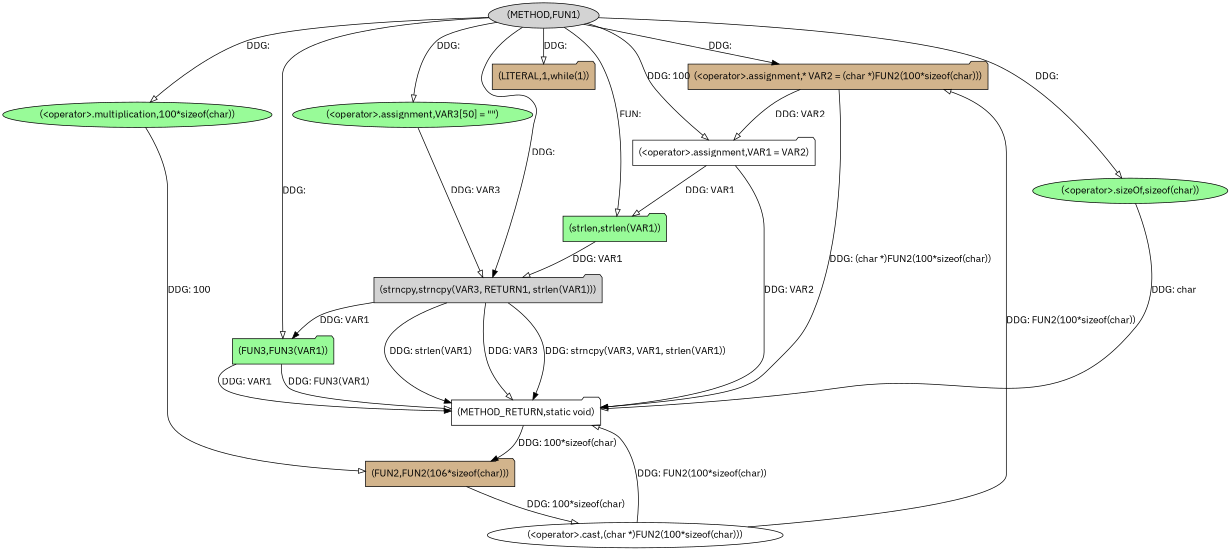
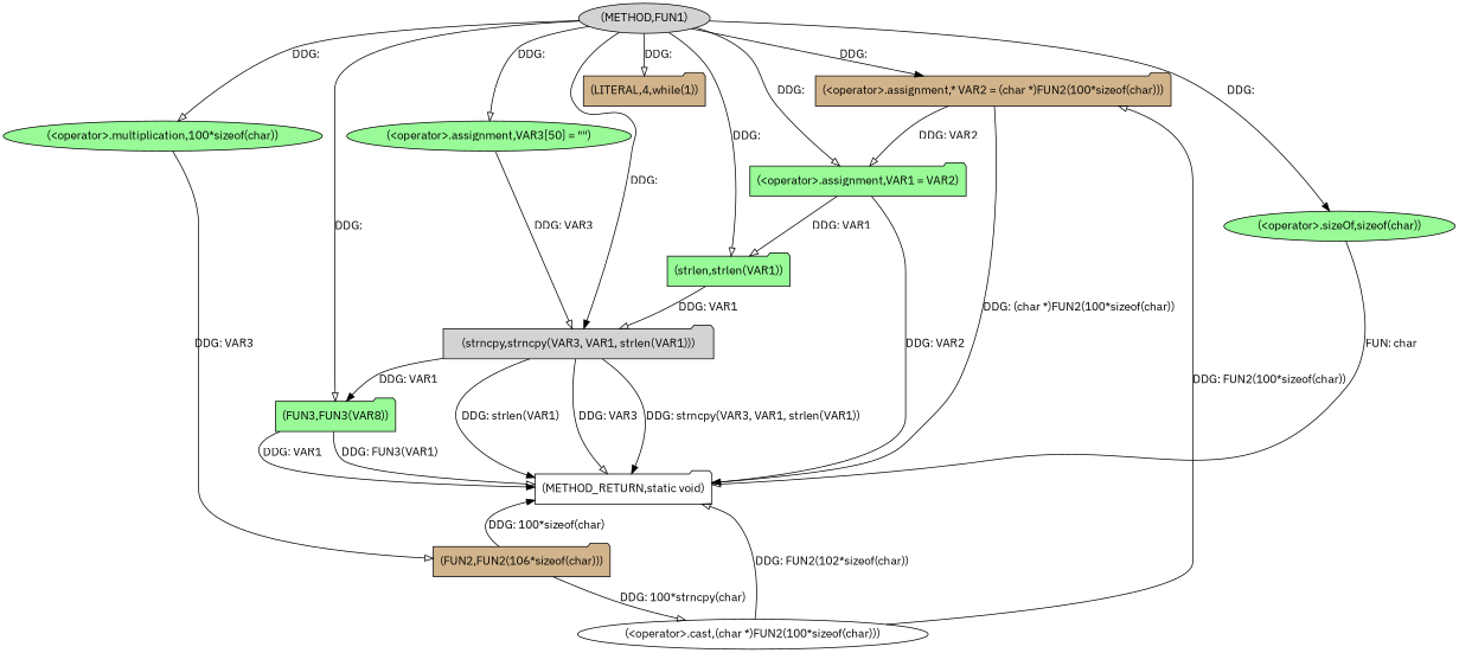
  digraph {
    fontname="IBM Plex Sans"
    node [fillcolor=palegreen fontname="IBM Plex Sans" shape=folder style=filled]
    edge [arrowhead=onormal fontname="IBM Plex Sans"]
    n1 [fillcolor=lightgrey label="(METHOD,FUN1)" shape=ellipse]
    n2 [fillcolor=tan label="(<operator>.assignment,* VAR2 = (char *)FUN2(100*sizeof(char)))"]
    n3 [label="(<operator>.multiplication,100*sizeof(char))" shape=ellipse]
    n4 [label="(<operator>.sizeOf,sizeof(char))" shape=ellipse]
-   n5 [fillcolor=white label="(<operator>.assignment,VAR1 = VAR2)"]
-   n6 [fillcolor=tan label="(LITERAL,1,while(1))"]
+   n5 [label="(<operator>.assignment,VAR1 = VAR2)"]
+   n6 [fillcolor=tan label="(LITERAL,4,while(1))"]
    n7 [label="(<operator>.assignment,VAR3[50] = \"\")" shape=ellipse]
-   n8 [fillcolor=lightgrey label="(strncpy,strncpy(VAR3, RETURN1, strlen(VAR1)))"]
+   n8 [fillcolor=lightgrey label="(strncpy,strncpy(VAR3, VAR1, strlen(VAR1)))"]
    n9 [label="(strlen,strlen(VAR1))"]
-   n10 [label="(FUN3,FUN3(VAR1))"]
+   n10 [label="(FUN3,FUN3(VAR8))"]
    n11 [fillcolor=white label="(METHOD_RETURN,static void)"]
    n12 [fillcolor=tan label="(FUN2,FUN2(106*sizeof(char)))"]
    n13 [fillcolor=white label="(<operator>.cast,(char *)FUN2(100*sizeof(char)))" shape=ellipse]
    n1 -> n2 [arrowhead=normal label="DDG: "]
    n1 -> n3 [label="DDG: "]
-   n1 -> n4 [label="DDG: "]
-   n1 -> n5 [label="DDG: 100"]
+   n1 -> n4 [arrowhead=normal label="DDG: "]
+   n1 -> n5 [label="DDG: "]
    n1 -> n6 [label="DDG: "]
    n1 -> n7 [label="DDG: "]
    n1 -> n8 [arrowhead=normal label="DDG: "]
-   n1 -> n9 [label="FUN: "]
+   n1 -> n9 [label="DDG: "]
    n1 -> n10 [label="DDG: "]
    n2 -> n5 [label="DDG: VAR2"]
    n2 -> n11 [arrowhead=normal label="DDG: (char *)FUN2(100*sizeof(char))"]
-   n3 -> n12 [label="DDG: 100"]
-   n4 -> n11 [label="DDG: char"]
+   n3 -> n12 [label="DDG: VAR3"]
+   n4 -> n11 [label="FUN: char"]
    n5 -> n9 [label="DDG: VAR1"]
    n5 -> n11 [label="DDG: VAR2"]
    n7 -> n8 [label="DDG: VAR3"]
    n8 -> n10 [arrowhead=normal label="DDG: VAR1"]
    n8 -> n11 [arrowhead=normal label="DDG: strncpy(VAR3, VAR1, strlen(VAR1))"]
    n8 -> n11 [arrowhead=normal label="DDG: strlen(VAR1)"]
    n8 -> n11 [label="DDG: VAR3"]
    n9 -> n8 [label="DDG: VAR1"]
    n10 -> n11 [arrowhead=normal label="DDG: VAR1"]
    n10 -> n11 [label="DDG: FUN3(VAR1)"]
-   n11 -> n12 [arrowhead=normal label="DDG: 100*sizeof(char)"]
-   n12 -> n13 [label="DDG: 100*sizeof(char)"]
+   n12 -> n11 [arrowhead=normal label="DDG: 100*sizeof(char)"]
+   n12 -> n13 [label="DDG: 100*strncpy(char)"]
    n13 -> n2 [label="DDG: FUN2(100*sizeof(char))"]
-   n13 -> n11 [label="DDG: FUN2(100*sizeof(char))"]
+   n13 -> n11 [label="DDG: FUN2(102*sizeof(char))"]
  }
